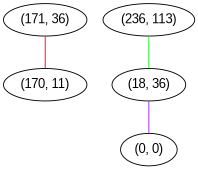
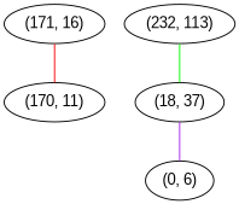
  graph {
    fontname="Liberation Sans"
    node [fontname="Liberation Sans"]
    edge [fontname="Liberation Sans"]
-   "(171, 16)" [label="(171, 36)"]
+   "(171, 16)"
    "(170, 11)"
-   "(232, 113)" [label="(236, 113)"]
-   "(18, 37)" [label="(18, 36)"]
-   "(0, 0)"
+   "(232, 113)"
+   "(18, 37)"
+   "(0, 0)" [label="(0, 6)"]
    "(171, 16)" -- "(170, 11)" [color=red weight=1]
    "(232, 113)" -- "(18, 37)" [color=green weight=2]
    "(18, 37)" -- "(0, 0)" [color=purple weight=4]
  }
